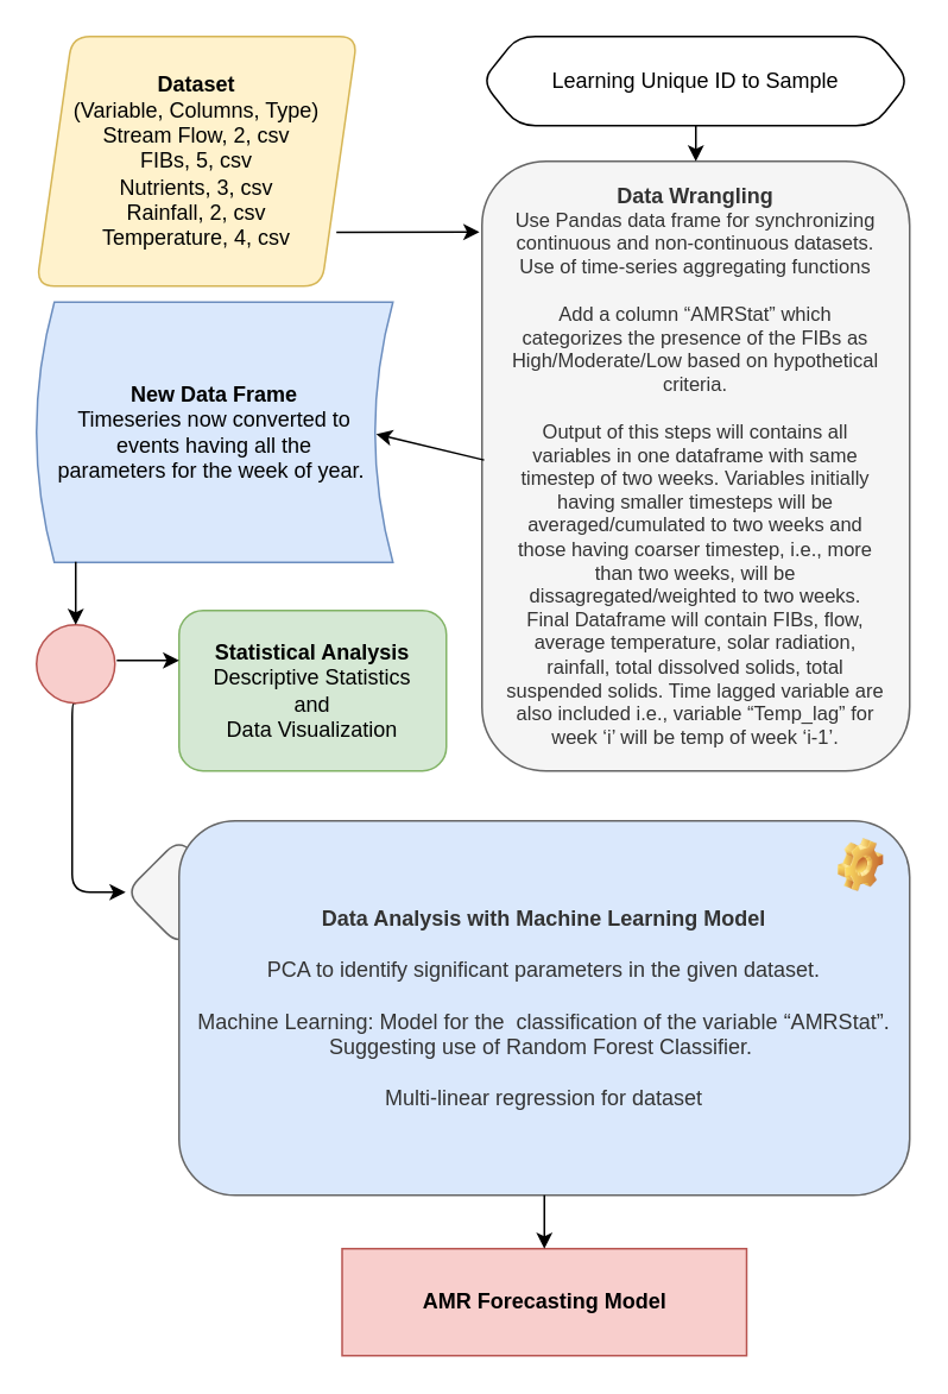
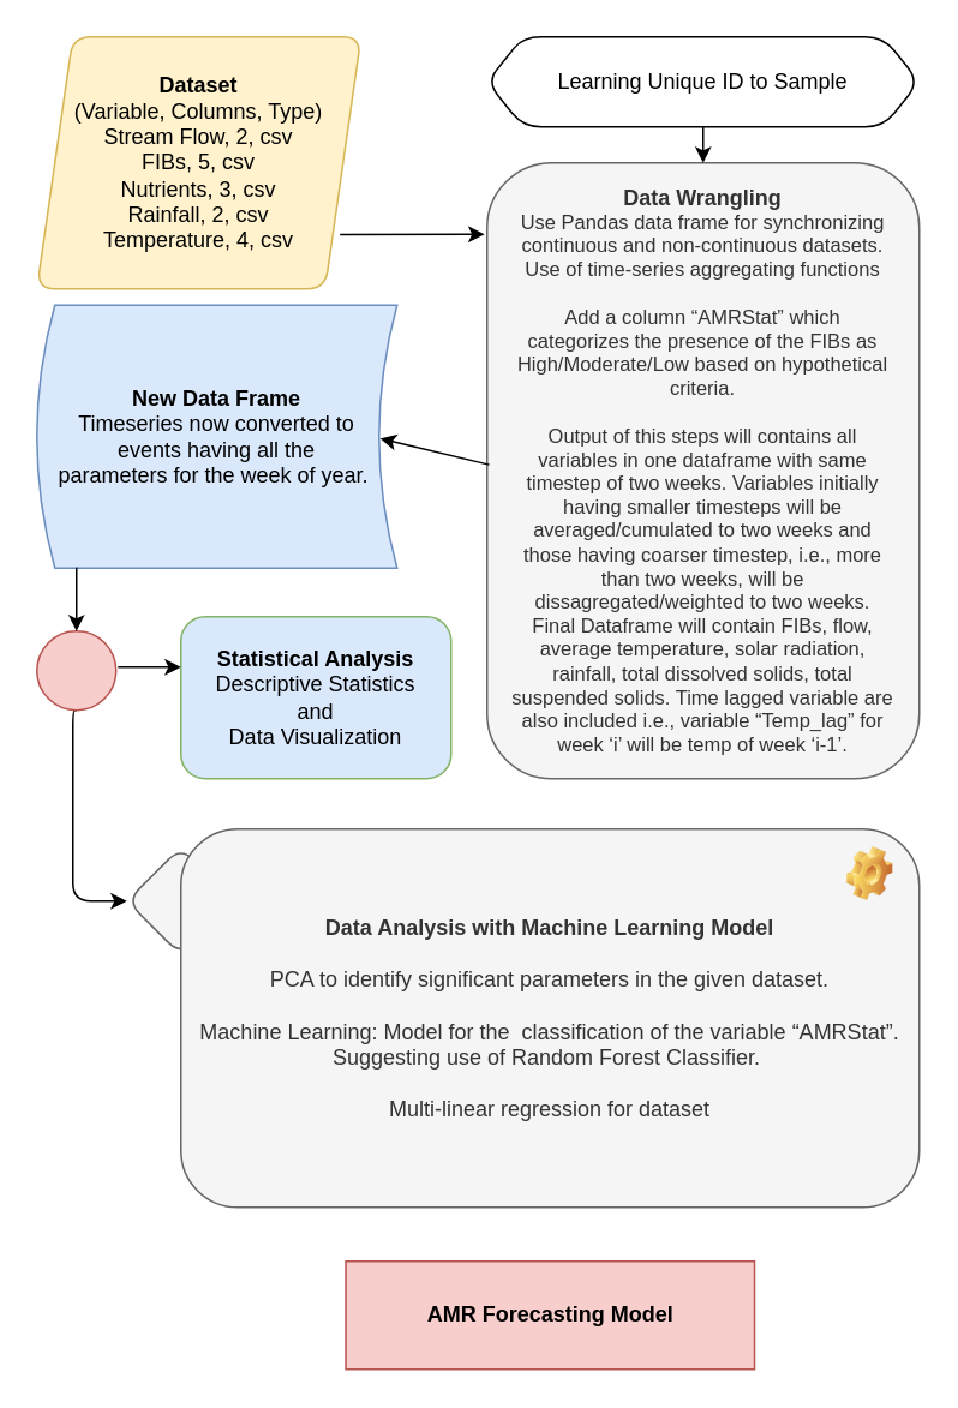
  <mxCell id="0" />
  <mxCell id="1" parent="0" />
  <mxCell id="2" value="&lt;div&gt;&lt;b&gt;Dataset&lt;/b&gt;&lt;/div&gt;&lt;div&gt;(Variable, Columns, Type)&lt;/div&gt;&lt;div&gt;Stream Flow, 2, csv&lt;/div&gt;&lt;div&gt;FIBs, 5, csv&lt;/div&gt;&lt;div&gt;Nutrients, 3, csv&lt;/div&gt;&lt;div&gt;Rainfall, 2, csv&lt;/div&gt;&lt;div&gt;Temperature, 4, csv&lt;/div&gt;" style="shape=parallelogram;perimeter=parallelogramPerimeter;whiteSpace=wrap;html=1;fixedSize=1;fillColor=#fff2cc;strokeColor=#d6b656;rounded=1;" parent="1" vertex="1"><mxGeometry x="20" y="20" width="180" height="140" as="geometry" /></mxCell>
  <mxCell id="3" value="&lt;div&gt;&lt;b&gt;Data Wrangling&lt;/b&gt;&lt;/div&gt;&lt;div style=&quot;font-size: 11px;&quot;&gt;&lt;font style=&quot;font-size: 11px;&quot;&gt;Use Pandas data frame for synchronizing continuous and non-continuous datasets. Use of time-series aggregating functions&lt;/font&gt;&lt;/div&gt;&lt;div style=&quot;font-size: 11px;&quot;&gt;&lt;font style=&quot;font-size: 11px;&quot;&gt;&lt;br&gt;&lt;/font&gt;&lt;/div&gt;&lt;div style=&quot;font-size: 11px;&quot;&gt;&lt;span style=&quot;background-color: initial;&quot;&gt;Add a column “AMRStat” which categorizes the presence of the FIBs as High/Moderate/Low based on hypothetical criteria.&lt;/span&gt;&lt;br&gt;&lt;/div&gt;&lt;div style=&quot;font-size: 11px;&quot;&gt;&lt;font style=&quot;font-size: 11px;&quot;&gt;&lt;br&gt;&lt;/font&gt;&lt;/div&gt;&lt;div style=&quot;font-size: 11px;&quot;&gt;&lt;font style=&quot;font-size: 11px;&quot;&gt;Output of this steps will contains all variables in one dataframe with same timestep of two weeks. Variables initially having smaller timesteps will be averaged/cumulated to two weeks and those having coarser timestep, i.e., more than two weeks, will be dissagregated/weighted to two weeks. Final Dataframe will contain FIBs, flow, average temperature, solar radiation, rainfall, total dissolved solids, total suspended solids. Time lagged variable are also included i.e., variable “Temp_lag” for week ‘i’ will be temp of week ‘i-1’.&lt;/font&gt;&lt;/div&gt;" style="rounded=1;whiteSpace=wrap;html=1;fillColor=#f5f5f5;strokeColor=#666666;fontColor=#333333;spacingLeft=13;spacingRight=13;" parent="1" vertex="1"><mxGeometry x="270" y="90" width="240" height="342" as="geometry" /></mxCell>
  <mxCell id="4" value="&lt;b&gt;New Data Frame&lt;br&gt;&lt;/b&gt;Timeseries now converted to&lt;br&gt;events having all the&lt;br&gt;parameters&amp;nbsp;for the week of year.&amp;nbsp;" style="shape=dataStorage;whiteSpace=wrap;html=1;fixedSize=1;fillColor=#dae8fc;strokeColor=#6c8ebf;size=10;rounded=1;" parent="1" vertex="1"><mxGeometry x="20" y="169" width="200" height="146" as="geometry" /></mxCell>
  <mxCell id="5" style="edgeStyle=orthogonalEdgeStyle;rounded=1;orthogonalLoop=1;jettySize=auto;html=1;exitX=0.5;exitY=1;exitDx=0;exitDy=0;entryX=0;entryY=0.5;entryDx=0;entryDy=0;" parent="1" source="6" target="8" edge="1"><mxGeometry relative="1" as="geometry"><mxPoint x="70" y="394" as="targetPoint" /><Array as="points"><mxPoint x="40" y="394" /><mxPoint x="40" y="500" /></Array></mxGeometry></mxCell>
  <mxCell id="6" value="" style="ellipse;whiteSpace=wrap;html=1;aspect=fixed;fillColor=#f8cecc;strokeColor=#b85450;rounded=1;" parent="1" vertex="1"><mxGeometry x="20" y="350" width="44" height="44" as="geometry" /></mxCell>
- <mxCell id="7" value="&lt;div&gt;&lt;b&gt;Statistical Analysis&lt;/b&gt; Descriptive Statistics&lt;/div&gt;&lt;div&gt;and&lt;/div&gt;&lt;div&gt;Data Visualization&lt;/div&gt;" style="rounded=1;whiteSpace=wrap;html=1;fillColor=#d5e8d4;strokeColor=#82b366;" parent="1" vertex="1"><mxGeometry x="100" y="342" width="150" height="90" as="geometry" /></mxCell>
+ <mxCell id="7" value="&lt;div&gt;&lt;b&gt;Statistical Analysis&lt;/b&gt; Descriptive Statistics&lt;/div&gt;&lt;div&gt;and&lt;/div&gt;&lt;div&gt;Data Visualization&lt;/div&gt;" style="rounded=1;whiteSpace=wrap;html=1;fillColor=#dae8fc;strokeColor=#82b366;" parent="1" vertex="1"><mxGeometry x="100" y="342" width="150" height="90" as="geometry" /></mxCell>
  <mxCell id="8" value="" style="rhombus;whiteSpace=wrap;html=1;fillColor=#f5f5f5;fontColor=#333333;strokeColor=#666666;rounded=1;" parent="1" vertex="1"><mxGeometry x="70" y="470" width="60" height="60" as="geometry" /></mxCell>
- <mxCell id="9" value="&lt;div style=&quot;border-color: var(--border-color);&quot;&gt;&lt;b style=&quot;border-color: var(--border-color);&quot;&gt;Data Analysis with Machine Learning Model&lt;/b&gt;&lt;/div&gt;&lt;div style=&quot;border-color: var(--border-color);&quot;&gt;&lt;br style=&quot;border-color: var(--border-color);&quot;&gt;&lt;/div&gt;&lt;div style=&quot;border-color: var(--border-color);&quot;&gt;PCA to identify significant parameters in the given dataset.&lt;/div&gt;&lt;div style=&quot;border-color: var(--border-color);&quot;&gt;&lt;br style=&quot;border-color: var(--border-color);&quot;&gt;&lt;/div&gt;&lt;div style=&quot;border-color: var(--border-color);&quot;&gt;Machine Learning: Model for the&amp;nbsp; classification of the variable “AMRStat”. Suggesting use of Random Forest Classifier.&amp;nbsp;&lt;/div&gt;&lt;div style=&quot;border-color: var(--border-color);&quot;&gt;&lt;br style=&quot;border-color: var(--border-color);&quot;&gt;&lt;/div&gt;&lt;div style=&quot;border-color: var(--border-color);&quot;&gt;Multi-linear regression for dataset&lt;/div&gt;" style="rounded=1;whiteSpace=wrap;html=1;fillColor=#dae8fc;fontColor=#333333;strokeColor=#666666;" parent="1" vertex="1"><mxGeometry x="100" y="460" width="410" height="210" as="geometry" /></mxCell>
+ <mxCell id="9" value="&lt;div style=&quot;border-color: var(--border-color);&quot;&gt;&lt;b style=&quot;border-color: var(--border-color);&quot;&gt;Data Analysis with Machine Learning Model&lt;/b&gt;&lt;/div&gt;&lt;div style=&quot;border-color: var(--border-color);&quot;&gt;&lt;br style=&quot;border-color: var(--border-color);&quot;&gt;&lt;/div&gt;&lt;div style=&quot;border-color: var(--border-color);&quot;&gt;PCA to identify significant parameters in the given dataset.&lt;/div&gt;&lt;div style=&quot;border-color: var(--border-color);&quot;&gt;&lt;br style=&quot;border-color: var(--border-color);&quot;&gt;&lt;/div&gt;&lt;div style=&quot;border-color: var(--border-color);&quot;&gt;Machine Learning: Model for the&amp;nbsp; classification of the variable “AMRStat”. Suggesting use of Random Forest Classifier.&amp;nbsp;&lt;/div&gt;&lt;div style=&quot;border-color: var(--border-color);&quot;&gt;&lt;br style=&quot;border-color: var(--border-color);&quot;&gt;&lt;/div&gt;&lt;div style=&quot;border-color: var(--border-color);&quot;&gt;Multi-linear regression for dataset&lt;/div&gt;" style="rounded=1;whiteSpace=wrap;html=1;fillColor=#f5f5f5;fontColor=#333333;strokeColor=#666666;" parent="1" vertex="1"><mxGeometry x="100" y="460" width="410" height="210" as="geometry" /></mxCell>
  <mxCell id="10" value="&lt;p style=&quot;margin-top: 0pt; margin-bottom: 0pt; margin-left: 0in; direction: ltr; unicode-bidi: embed; word-break: normal;&quot;&gt;&lt;b&gt;AMR Forecasting Model&lt;/b&gt;&lt;/p&gt;" style="whiteSpace=wrap;html=1;fillColor=#f8cecc;strokeColor=#b85450;rounded=0;" parent="1" vertex="1"><mxGeometry x="191.5" y="700" width="227" height="60" as="geometry" /></mxCell>
- <mxCell id="11" value="" style="endArrow=classic;html=1;rounded=1;entryX=0.5;entryY=0;entryDx=0;entryDy=0;exitX=0.5;exitY=1;exitDx=0;exitDy=0;" parent="1" source="9" target="10" edge="1"><mxGeometry width="50" height="50" relative="1" as="geometry"><mxPoint x="310" y="750" as="sourcePoint" /><mxPoint x="570" y="414" as="targetPoint" /></mxGeometry></mxCell>
  <mxCell id="12" value="" style="endArrow=classic;html=1;rounded=1;entryX=0.5;entryY=0;entryDx=0;entryDy=0;exitX=0.11;exitY=0.998;exitDx=0;exitDy=0;exitPerimeter=0;" parent="1" source="4" target="6" edge="1"><mxGeometry width="50" height="50" relative="1" as="geometry"><mxPoint x="520" y="454" as="sourcePoint" /><mxPoint x="570" y="404" as="targetPoint" /></mxGeometry></mxCell>
  <mxCell id="13" value="" style="shape=image;html=1;verticalLabelPosition=bottom;verticalAlign=top;imageAspect=1;aspect=fixed;image=img/clipart/Gear_128x128.png;rounded=1;" parent="1" vertex="1"><mxGeometry x="470" y="470" width="25.57" height="30" as="geometry" /></mxCell>
  <mxCell id="14" value="Learning Unique ID to Sample" style="shape=hexagon;perimeter=hexagonPerimeter2;whiteSpace=wrap;html=1;fixedSize=1;rounded=1;" vertex="1" parent="1"><mxGeometry x="270" y="20" width="240" height="50" as="geometry" /></mxCell>
  <mxCell id="15" value="" style="endArrow=classic;html=1;rounded=1;entryX=0.5;entryY=0;entryDx=0;entryDy=0;" edge="1" parent="1" target="3"><mxGeometry width="50" height="50" relative="1" as="geometry"><mxPoint x="390" y="70" as="sourcePoint" /><mxPoint x="390" y="80" as="targetPoint" /></mxGeometry></mxCell>
  <mxCell id="16" value="" style="endArrow=classic;html=1;rounded=1;entryX=0.953;entryY=0.507;entryDx=0;entryDy=0;entryPerimeter=0;exitX=0.005;exitY=0.49;exitDx=0;exitDy=0;exitPerimeter=0;" edge="1" parent="1" source="3" target="4"><mxGeometry width="50" height="50" relative="1" as="geometry"><mxPoint x="220" y="310" as="sourcePoint" /><mxPoint x="270" y="260" as="targetPoint" /></mxGeometry></mxCell>
  <mxCell id="17" value="" style="endArrow=classic;html=1;rounded=1;entryX=-0.006;entryY=0.116;entryDx=0;entryDy=0;entryPerimeter=0;exitX=0.935;exitY=0.784;exitDx=0;exitDy=0;exitPerimeter=0;" edge="1" parent="1" source="2" target="3"><mxGeometry width="50" height="50" relative="1" as="geometry"><mxPoint x="230" y="230" as="sourcePoint" /><mxPoint x="280" y="180" as="targetPoint" /></mxGeometry></mxCell>
  <mxCell id="18" value="" style="endArrow=classic;html=1;rounded=1;exitX=1.024;exitY=0.453;exitDx=0;exitDy=0;exitPerimeter=0;" edge="1" parent="1" source="6"><mxGeometry width="50" height="50" relative="1" as="geometry"><mxPoint x="50" y="420" as="sourcePoint" /><mxPoint x="100" y="370" as="targetPoint" /></mxGeometry></mxCell>
